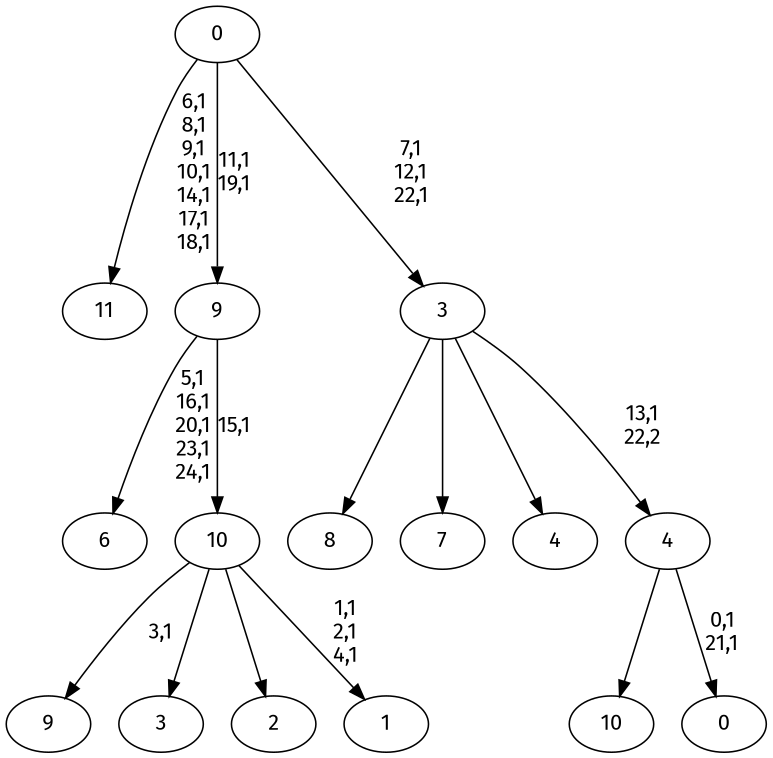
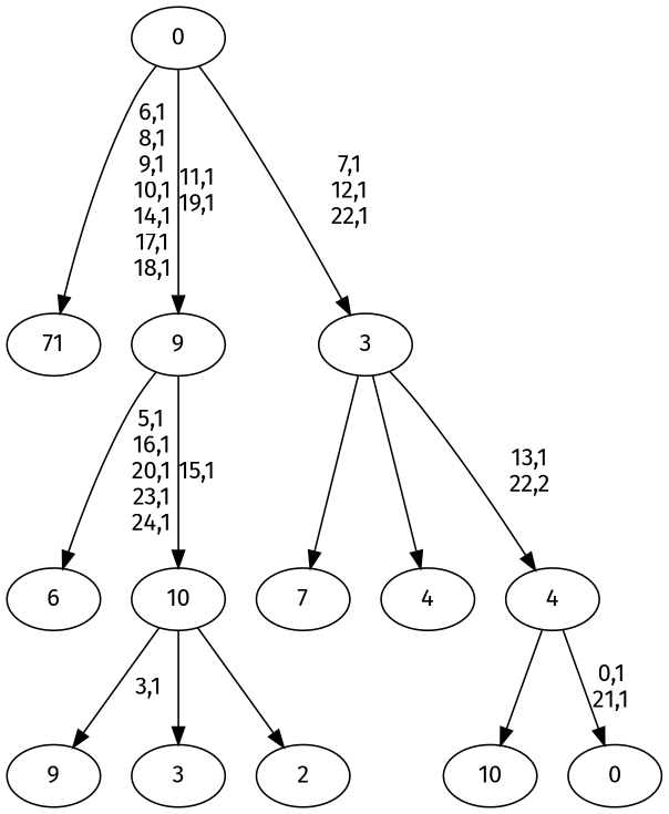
  digraph {
    fontname="Fira Sans"
    node [fontname="Fira Sans"]
    edge [fontname="Fira Sans"]
-   n1 [label=11]
+   n1 [label=71]
    n2 [label=10]
    n3 [label=9]
-   n4 [label=8]
    n5 [label=7]
    n6 [label=6]
    n7 [label=4]
    n8 [label=3]
    n9 [label=2]
-   n10 [label=1]
    10
    9
    n13 [label=0]
    4
    3
    0
    10 -> n3 [label="3,1"]
    10 -> n8
    10 -> n9
-   10 -> n10 [label="1,1\n2,1\n4,1"]
    9 -> n6 [label="5,1\n16,1\n20,1\n23,1\n24,1"]
    9 -> 10 [label="15,1"]
    4 -> n2
    4 -> n13 [label="0,1\n21,1"]
-   3 -> n4
    3 -> n5
    3 -> n7
    3 -> 4 [label="13,1\n22,2"]
    0 -> n1 [label="6,1\n8,1\n9,1\n10,1\n14,1\n17,1\n18,1"]
    0 -> 9 [label="11,1\n19,1"]
    0 -> 3 [label="7,1\n12,1\n22,1"]
  }
